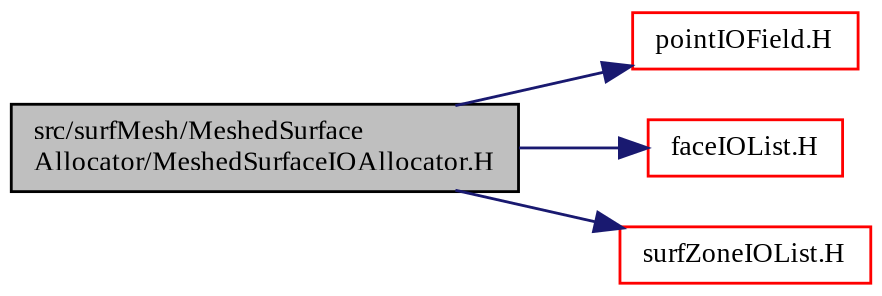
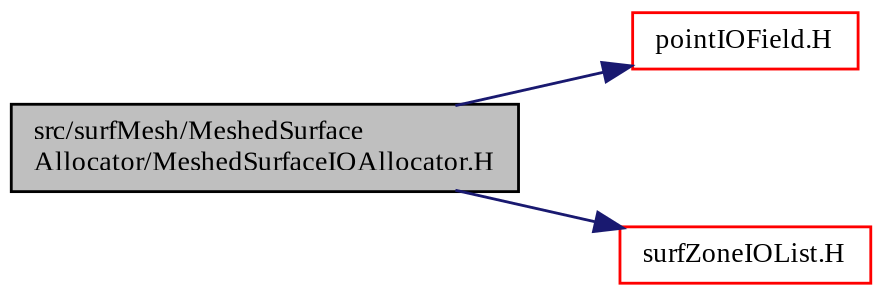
  digraph {
    rankdir=LR
    fontname="Liberation Serif"
    node [color=red fontname="Liberation Serif" fontsize=10 shape=record]
    edge [color=midnightblue fontname="Liberation Serif" fontsize=10 labelfontname=FreeSans labelfontsize=10 style=solid]
    n1 [color=black fillcolor=grey75 fontcolor=black height=0.2 label="src/surfMesh/MeshedSurface\lAllocator/MeshedSurfaceIOAllocator.H" style=filled width=0.4]
    n2 [height=0.2 label="pointIOField.H" width=0.4]
-   n3 [height=0.2 label="faceIOList.H" width=0.4]
    n4 [height=0.2 label="surfZoneIOList.H" width=0.4]
    n1 -> n2
-   n1 -> n3
    n1 -> n4
  }
